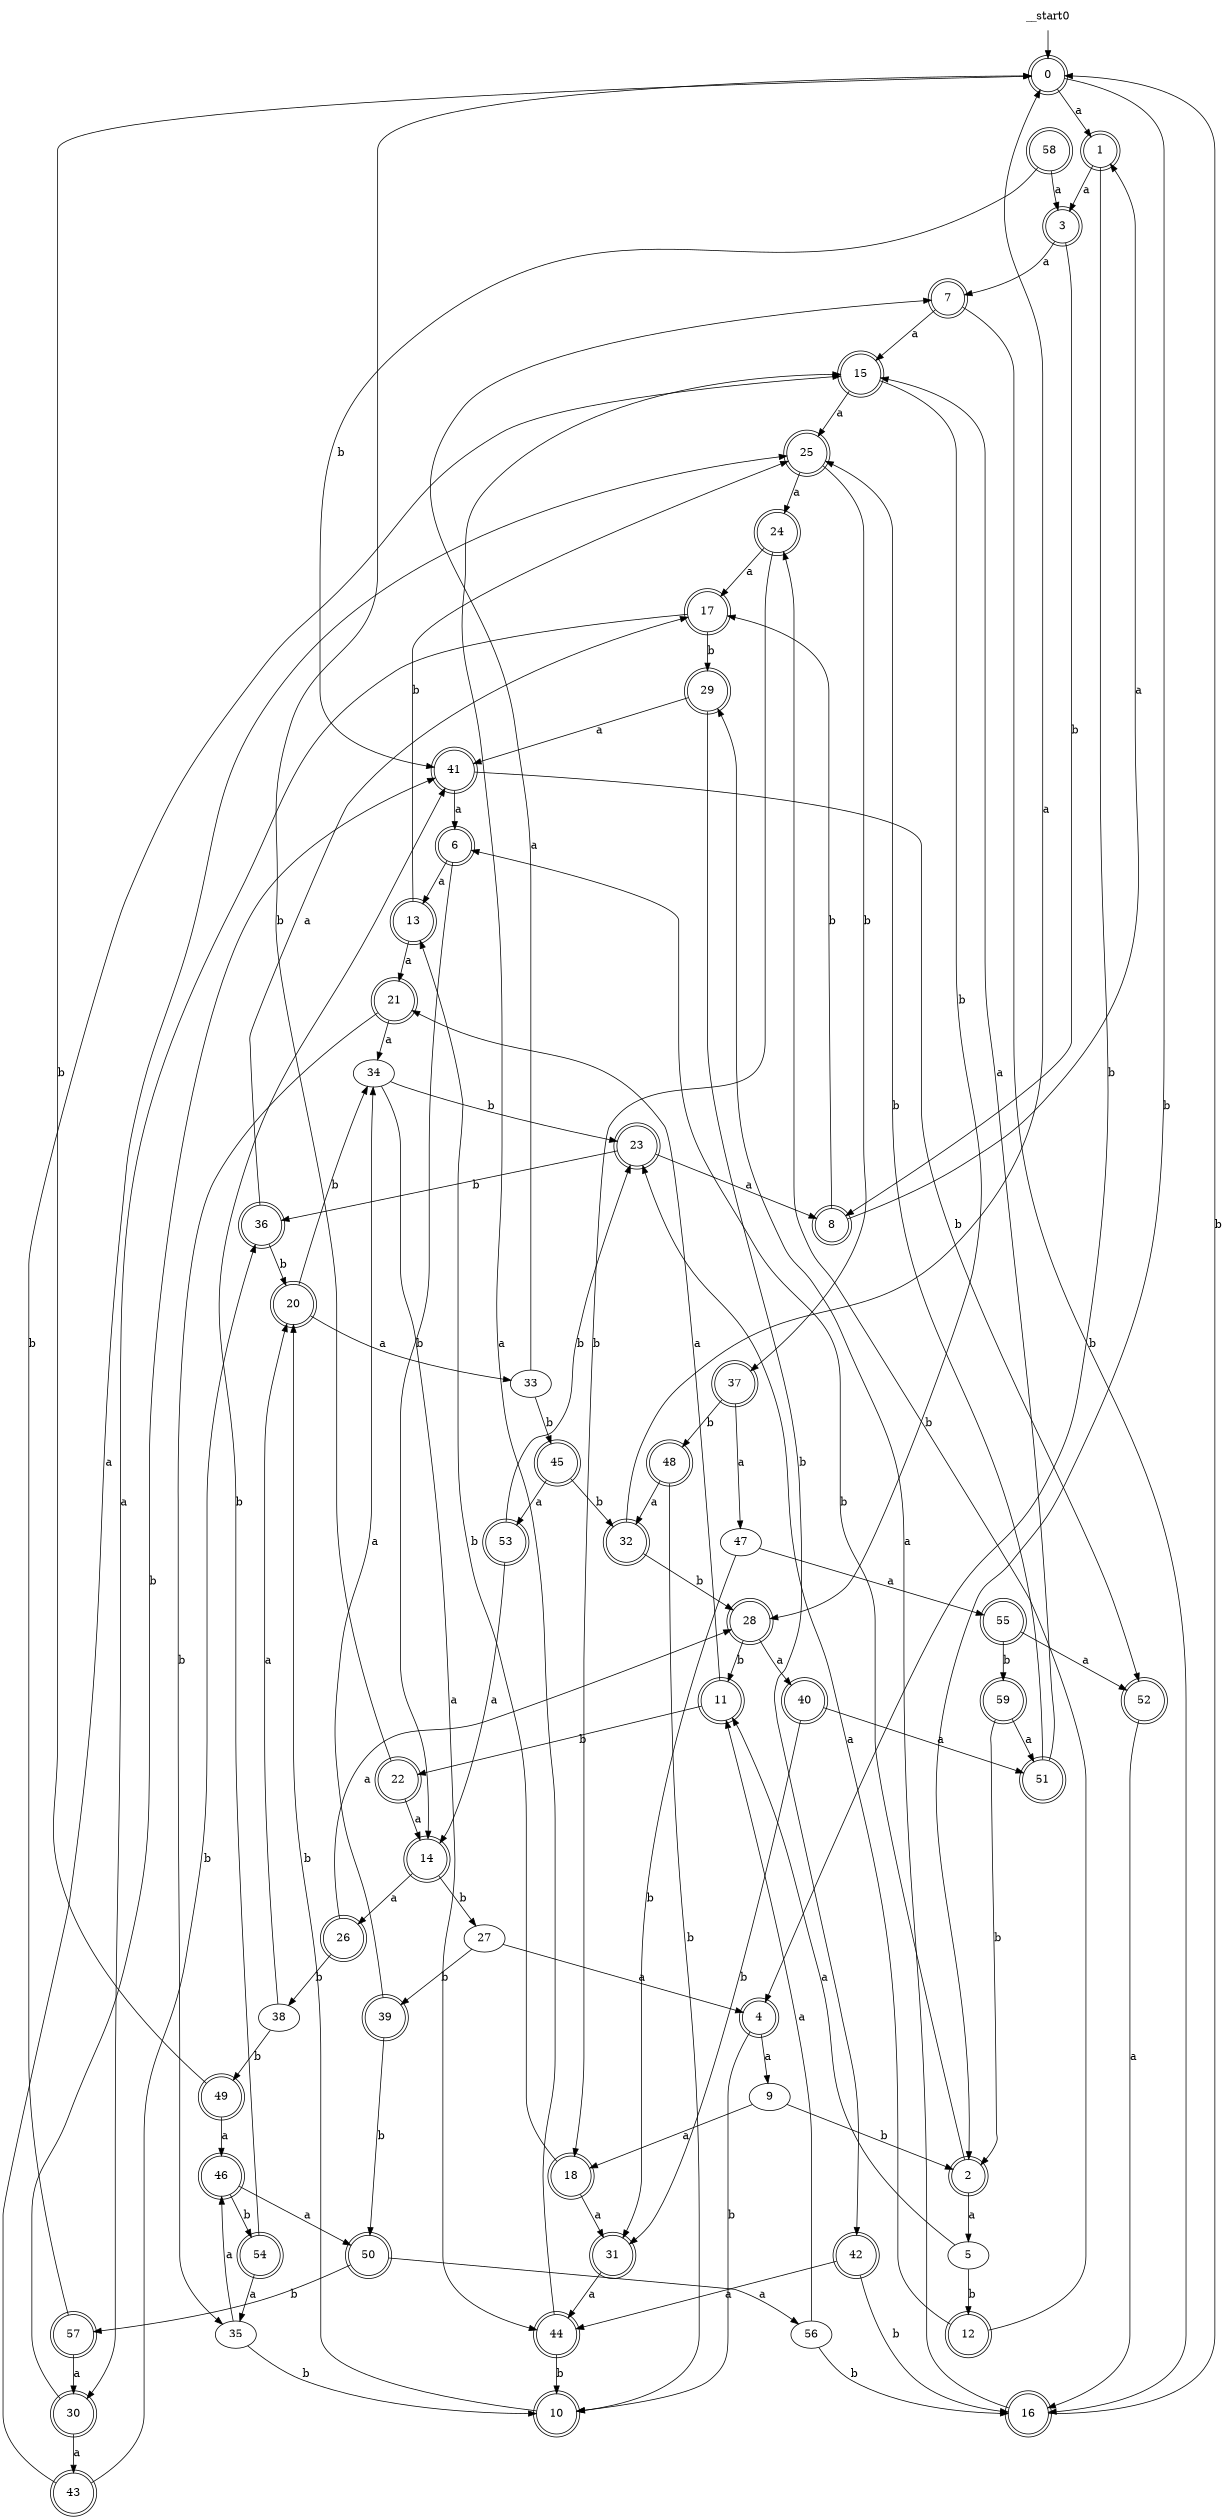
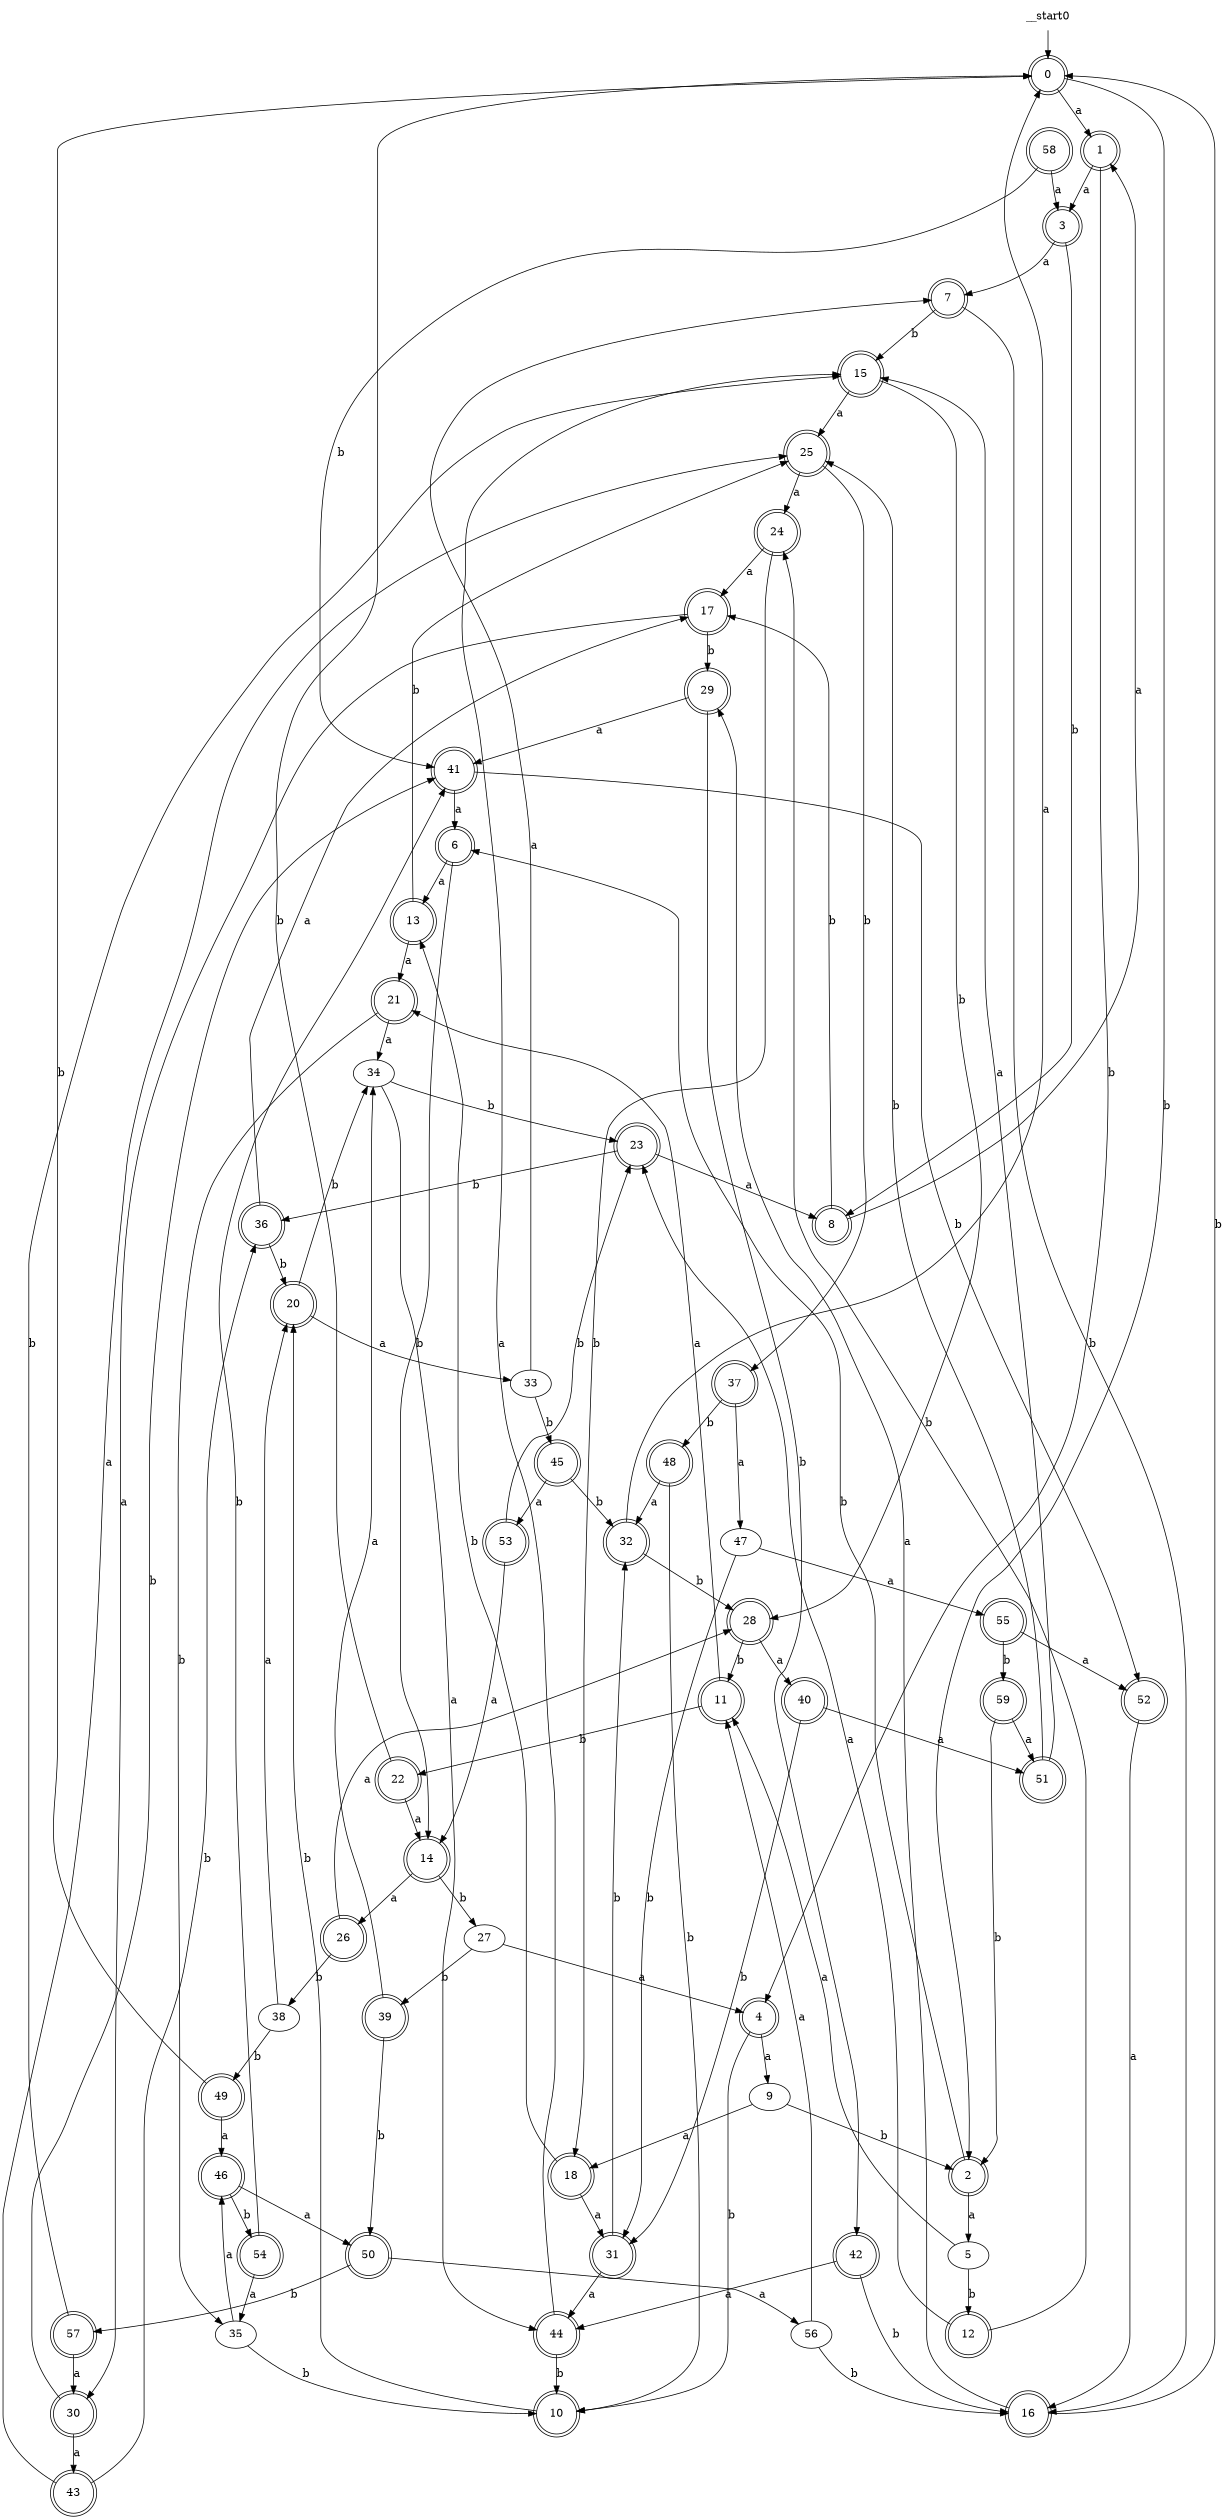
  digraph {
    node [shape=doublecircle]
    __start0 [shape=none]
    0
    1
    2
    3
    4
    5 [shape=""]
    6
    7
    8
    9 [shape=""]
    10
    11
    12
    13
    14
    15
    16
    17
    18
    20
    21
    22
    23
    24
    25
    26
    27 [shape=""]
    28
    29
    30
    31
    33 [shape=""]
    34 [shape=""]
    35 [shape=""]
    36
    37
    38 [shape=""]
    39
    40
    41
    42
    43
    32
    44
    45
    46
    47 [shape=""]
    48
    49
    50
    51
    52
    53
    54
    55
    56 [shape=""]
    57
    59
    58
    __start0 -> 0
    0 -> 1 [label=a]
    0 -> 2 [label=b]
    1 -> 3 [label=a]
    1 -> 4 [label=b]
    2 -> 5 [label=a]
    2 -> 6 [label=b]
    3 -> 7 [label=a]
    3 -> 8 [label=b]
    4 -> 9 [label=a]
    4 -> 10 [label=b]
    5 -> 11 [label=a]
    5 -> 12 [label=b]
    6 -> 13 [label=a]
    6 -> 14 [label=b]
-   7 -> 15 [label=a]
+   7 -> 15 [label=b]
    7 -> 16 [label=b]
    8 -> 1 [label=a]
    8 -> 17 [label=b]
    9 -> 2 [label=b]
    9 -> 18 [label=a]
    10 -> 20 [label=b]
    11 -> 21 [label=a]
    11 -> 22 [label=b]
    12 -> 23 [label=a]
    12 -> 24 [label=b]
    13 -> 21 [label=a]
    13 -> 25 [label=b]
    14 -> 26 [label=a]
    14 -> 27 [label=b]
    15 -> 25 [label=a]
    15 -> 28 [label=b]
    16 -> 0 [label=b]
    16 -> 29 [label=a]
    17 -> 29 [label=b]
    17 -> 30 [label=a]
    18 -> 13 [label=b]
    18 -> 31 [label=a]
    20 -> 33 [label=a]
    20 -> 34 [label=b]
    21 -> 34 [label=a]
    21 -> 35 [label=b]
    22 -> 0 [label=b]
    22 -> 14 [label=a]
    23 -> 8 [label=a]
    23 -> 36 [label=b]
    24 -> 17 [label=a]
    24 -> 18 [label=b]
    25 -> 24 [label=a]
    25 -> 37 [label=b]
    26 -> 28 [label=a]
    26 -> 38 [label=b]
    27 -> 4 [label=a]
    27 -> 39 [label=b]
    28 -> 11 [label=b]
    28 -> 40 [label=a]
    29 -> 41 [label=a]
    29 -> 42 [label=b]
    30 -> 41 [label=b]
    30 -> 43 [label=a]
+   31 -> 32 [label=b]
    31 -> 44 [label=a]
    33 -> 7 [label=a]
    33 -> 45 [label=b]
    34 -> 23 [label=b]
    34 -> 44 [label=a]
    35 -> 10 [label=b]
    35 -> 46 [label=a]
    36 -> 17 [label=a]
    36 -> 20 [label=b]
    37 -> 47 [label=a]
    37 -> 48 [label=b]
    38 -> 20 [label=a]
    38 -> 49 [label=b]
    39 -> 34 [label=a]
    39 -> 50 [label=b]
    40 -> 31 [label=b]
    40 -> 51 [label=a]
    41 -> 6 [label=a]
    41 -> 52 [label=b]
    42 -> 16 [label=b]
    42 -> 44 [label=a]
    43 -> 25 [label=a]
    43 -> 36 [label=b]
    32 -> 0 [label=a]
    32 -> 28 [label=b]
    44 -> 10 [label=b]
    44 -> 15 [label=a]
    45 -> 32 [label=b]
    45 -> 53 [label=a]
    46 -> 50 [label=a]
    46 -> 54 [label=b]
    47 -> 31 [label=b]
    47 -> 55 [label=a]
    48 -> 10 [label=b]
    48 -> 32 [label=a]
    49 -> 0 [label=b]
    49 -> 46 [label=a]
    50 -> 56 [label=a]
    50 -> 57 [label=b]
    51 -> 15 [label=a]
    51 -> 25 [label=b]
    52 -> 16 [label=a]
    53 -> 14 [label=a]
    53 -> 23 [label=b]
    54 -> 35 [label=a]
    54 -> 41 [label=b]
    55 -> 52 [label=a]
    55 -> 59 [label=b]
    56 -> 11 [label=a]
    56 -> 16 [label=b]
    57 -> 15 [label=b]
    57 -> 30 [label=a]
    59 -> 2 [label=b]
    59 -> 51 [label=a]
    58 -> 3 [label=a]
    58 -> 41 [label=b]
  }
